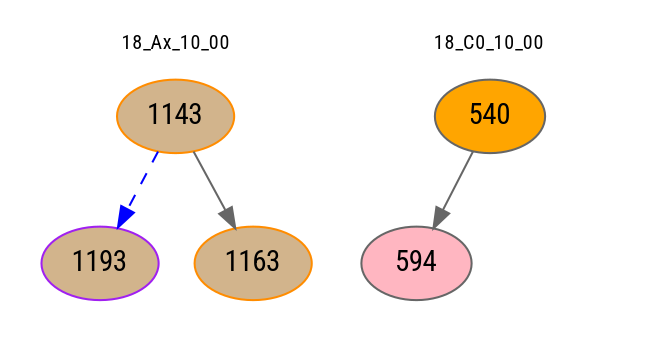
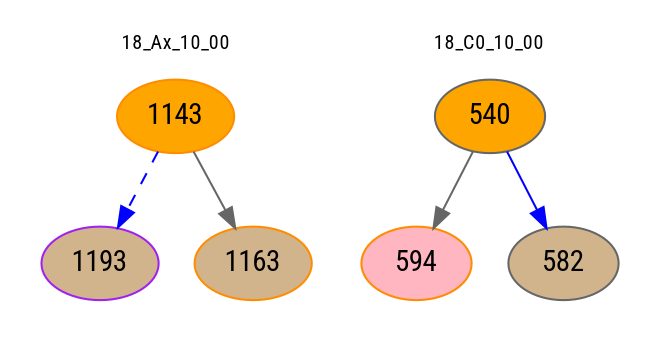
  digraph {
    fontname="Roboto Condensed"
    node [color=gray40 fillcolor=tan fontname="Roboto Condensed" style=filled]
    edge [color=blue fontname="Roboto Condensed" style=solid]
-   n1 [color=darkorange label=1143]
+   n1 [color=darkorange fillcolor=orange label=1143]
    n2 [color=purple label=1193]
    n3 [color=darkorange label=1163]
    n4 [fillcolor=orange label=540]
-   n5 [fillcolor=lightpink label=594]
+   n5 [color=darkorange fillcolor=lightpink label=594]
+   n6 [label=582]
    subgraph cluster_1 {
      color=white
      fontsize=10
      label="18_Ax_10_00"
      n1
      n2
      n3
    }
    subgraph cluster_2 {
      color=white
      fontsize=10
      label="18_C0_10_00"
      n4
      n5
+     n6
    }
    n1 -> n2 [style=dashed]
    n1 -> n3 [color=gray40]
    n4 -> n5 [color=gray40]
+   n4 -> n6
  }
